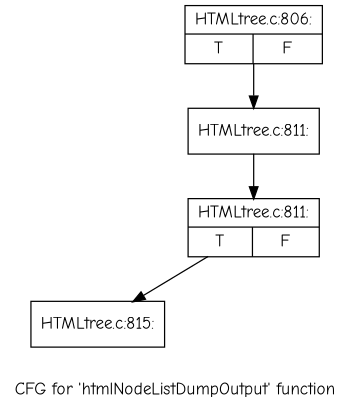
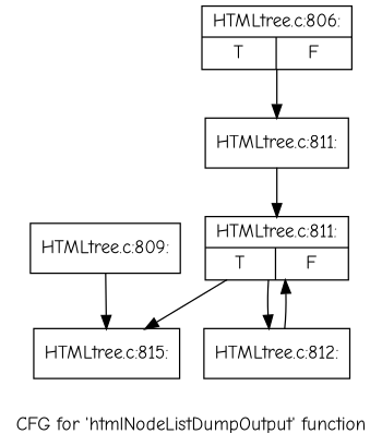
  digraph {
    fontname="Comic Neue"
    label="CFG for 'htmlNodeListDumpOutput' function"
    node [fontname="Comic Neue" shape=record]
    edge [fontname="Comic Neue"]
    n1 [label="{HTMLtree.c:806:|{<s0>T|<s1>F}}"]
    n2 [label="{HTMLtree.c:811:}"]
+   n3 [label="{HTMLtree.c:809:}"]
    n4 [label="{HTMLtree.c:815:}"]
    n5 [label="{HTMLtree.c:811:|{<s0>T|<s1>F}}"]
+   n6 [label="{HTMLtree.c:812:}"]
    n1 -> n2
    n2 -> n5
+   n3 -> n4
    n5 -> n4
+   n5 -> n6
+   n6 -> n5
  }
